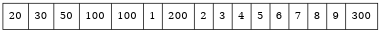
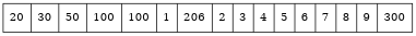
  digraph {
    rankdir=LR
-   n1 [label="{ 20|30|50|100|100|1|200|2|3|4|5|6|7|8|9|300}" shape=record]
+   n1 [label="{ 20|30|50|100|100|1|206|2|3|4|5|6|7|8|9|300}" shape=record]
  }
